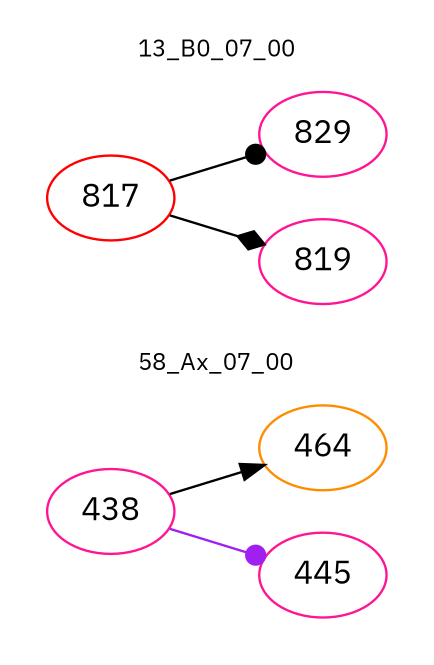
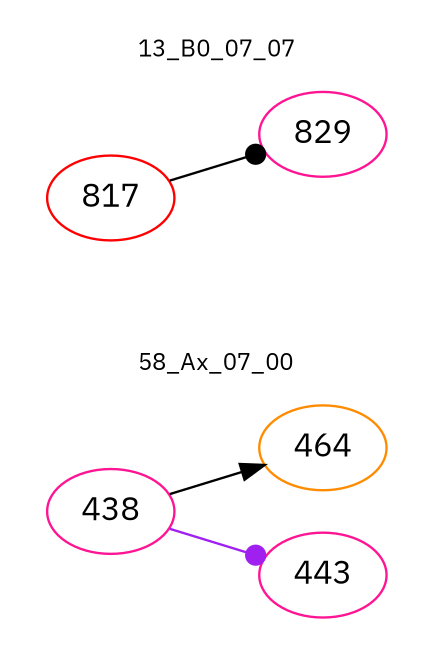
  digraph {
    fontname="IBM Plex Sans"
    rankdir=LR
    node [color=deeppink fontname="IBM Plex Sans"]
    edge [arrowhead=dot color=black fontname="IBM Plex Sans"]
    n1 [label=438]
-   n2 [label=445]
+   n2 [label=443]
    n3 [color=darkorange label=464]
    n4 [color=red label=817]
-   n5 [label=819]
    n6 [label=829]
    subgraph cluster_1 {
      color=white
      fontsize=10
      label="58_Ax_07_00"
      n1
      n2
      n3
    }
    subgraph cluster_2 {
      color=white
      fontsize=10
-     label="13_B0_07_00"
+     label="13_B0_07_07"
      n4
-     n5
      n6
    }
    n1 -> n2 [color=purple]
    n1 -> n3 [arrowhead=normal]
-   n4 -> n5 [arrowhead=diamond]
    n4 -> n6
  }
